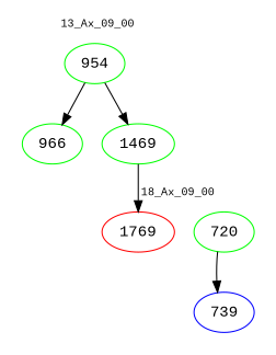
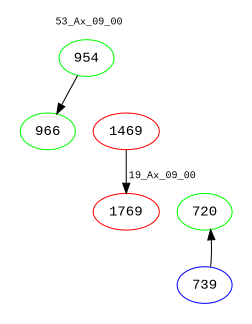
  digraph {
    fontname="Liberation Mono"
    node [color=green fontname="Liberation Mono"]
    edge [color=black fontname="Liberation Mono"]
    n1 [label=954]
    n2 [label=966]
-   n3 [label=1469]
+   n3 [color=red label=1469]
    n4 [label=720]
    n5 [color=blue label=739]
    n6 [color=red label=1769]
    subgraph cluster_1 {
      color=white
      fontsize=10
-     label="13_Ax_09_00"
+     label="53_Ax_09_00"
      n1
      n2
      n3
    }
    subgraph cluster_2 {
      color=white
      fontsize=10
-     label="18_Ax_09_00"
+     label="19_Ax_09_00"
      n4
      n5
      n6
    }
    n1 -> n2
-   n1 -> n3
    n3 -> n6
-   n4 -> n5
+   n5 -> n4
  }
